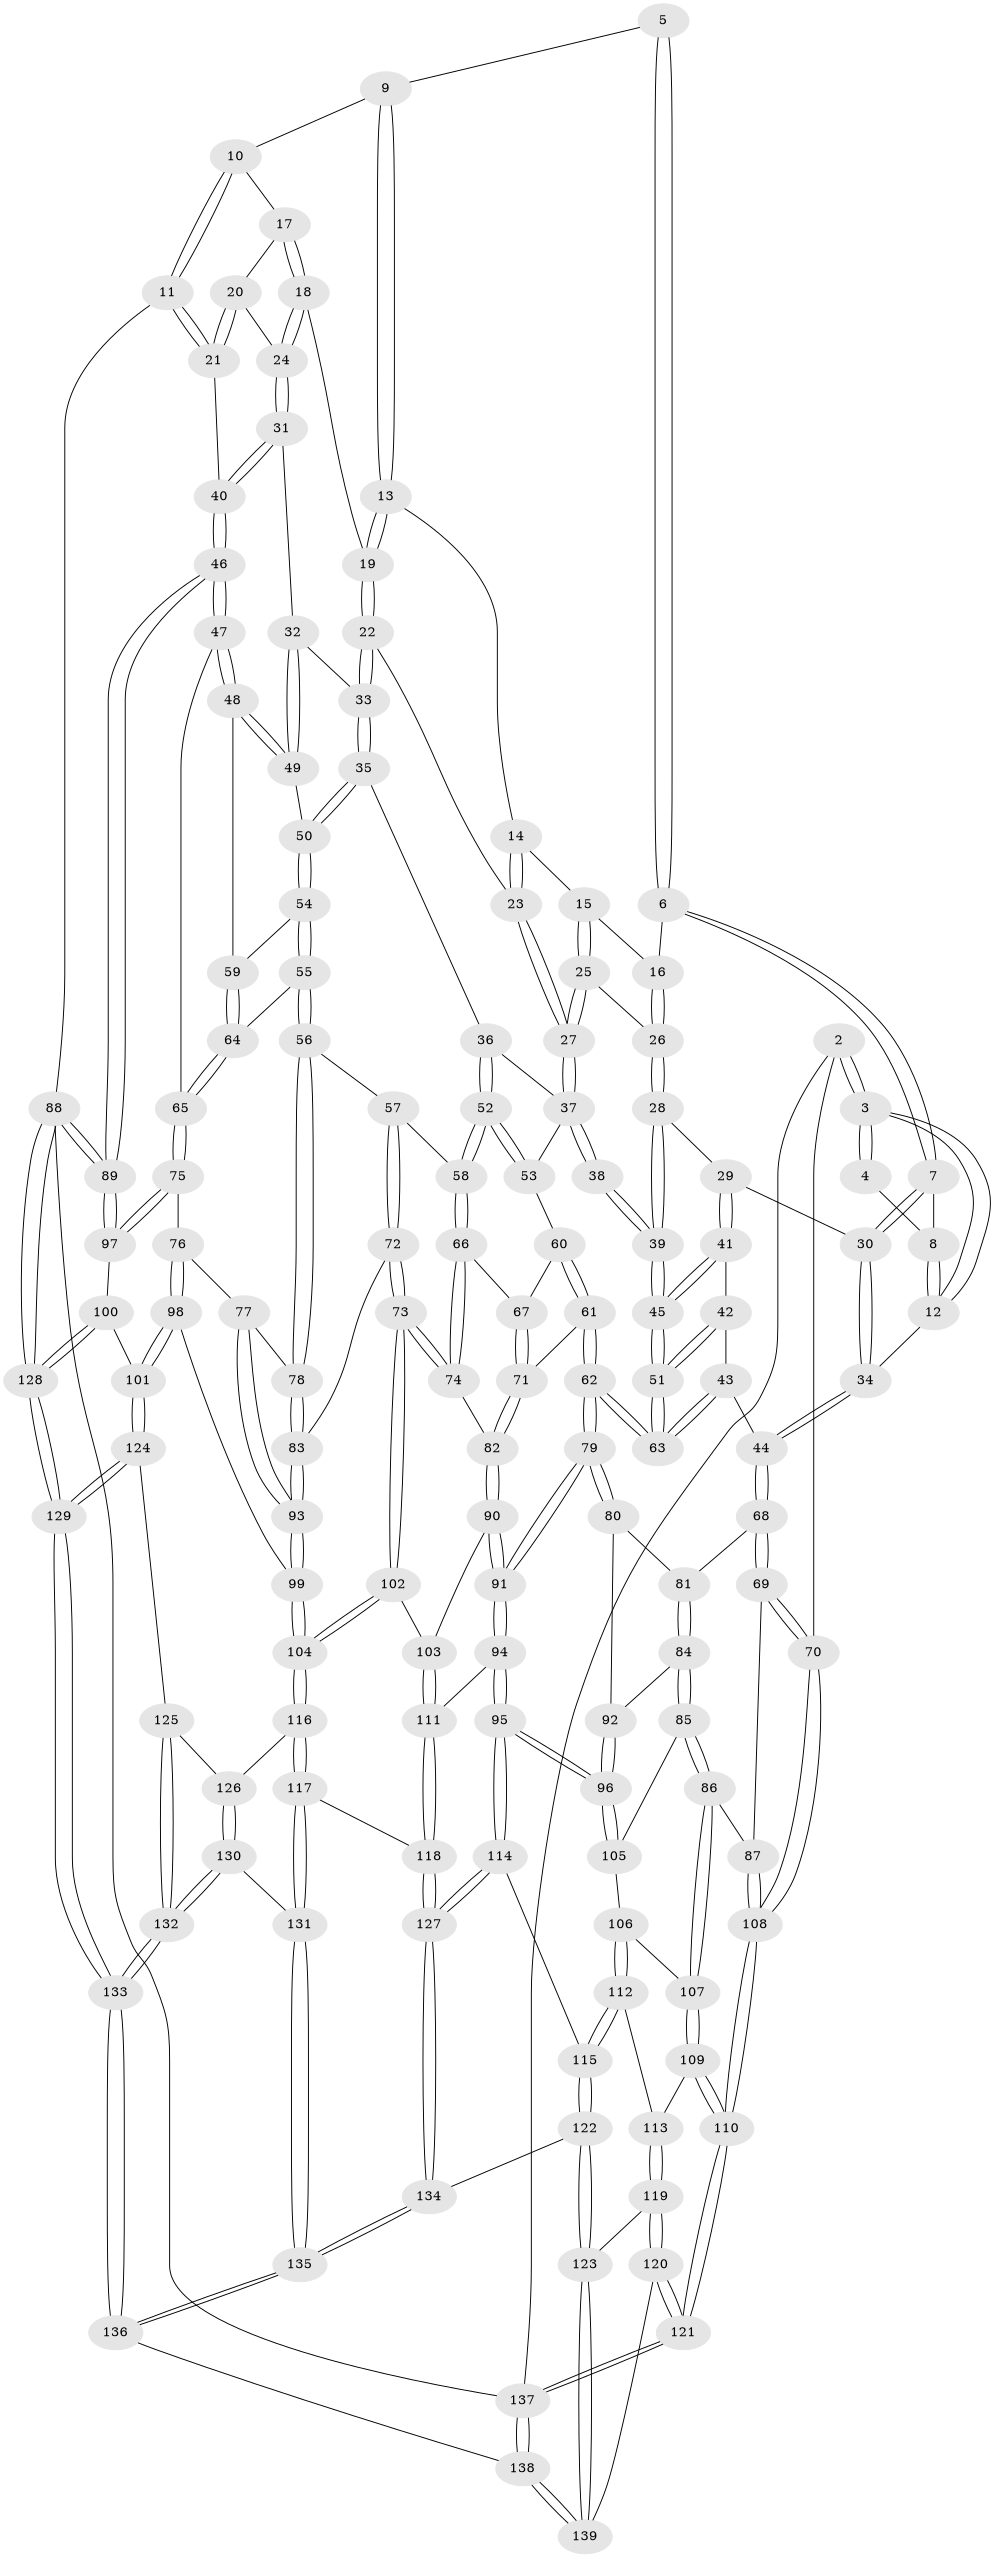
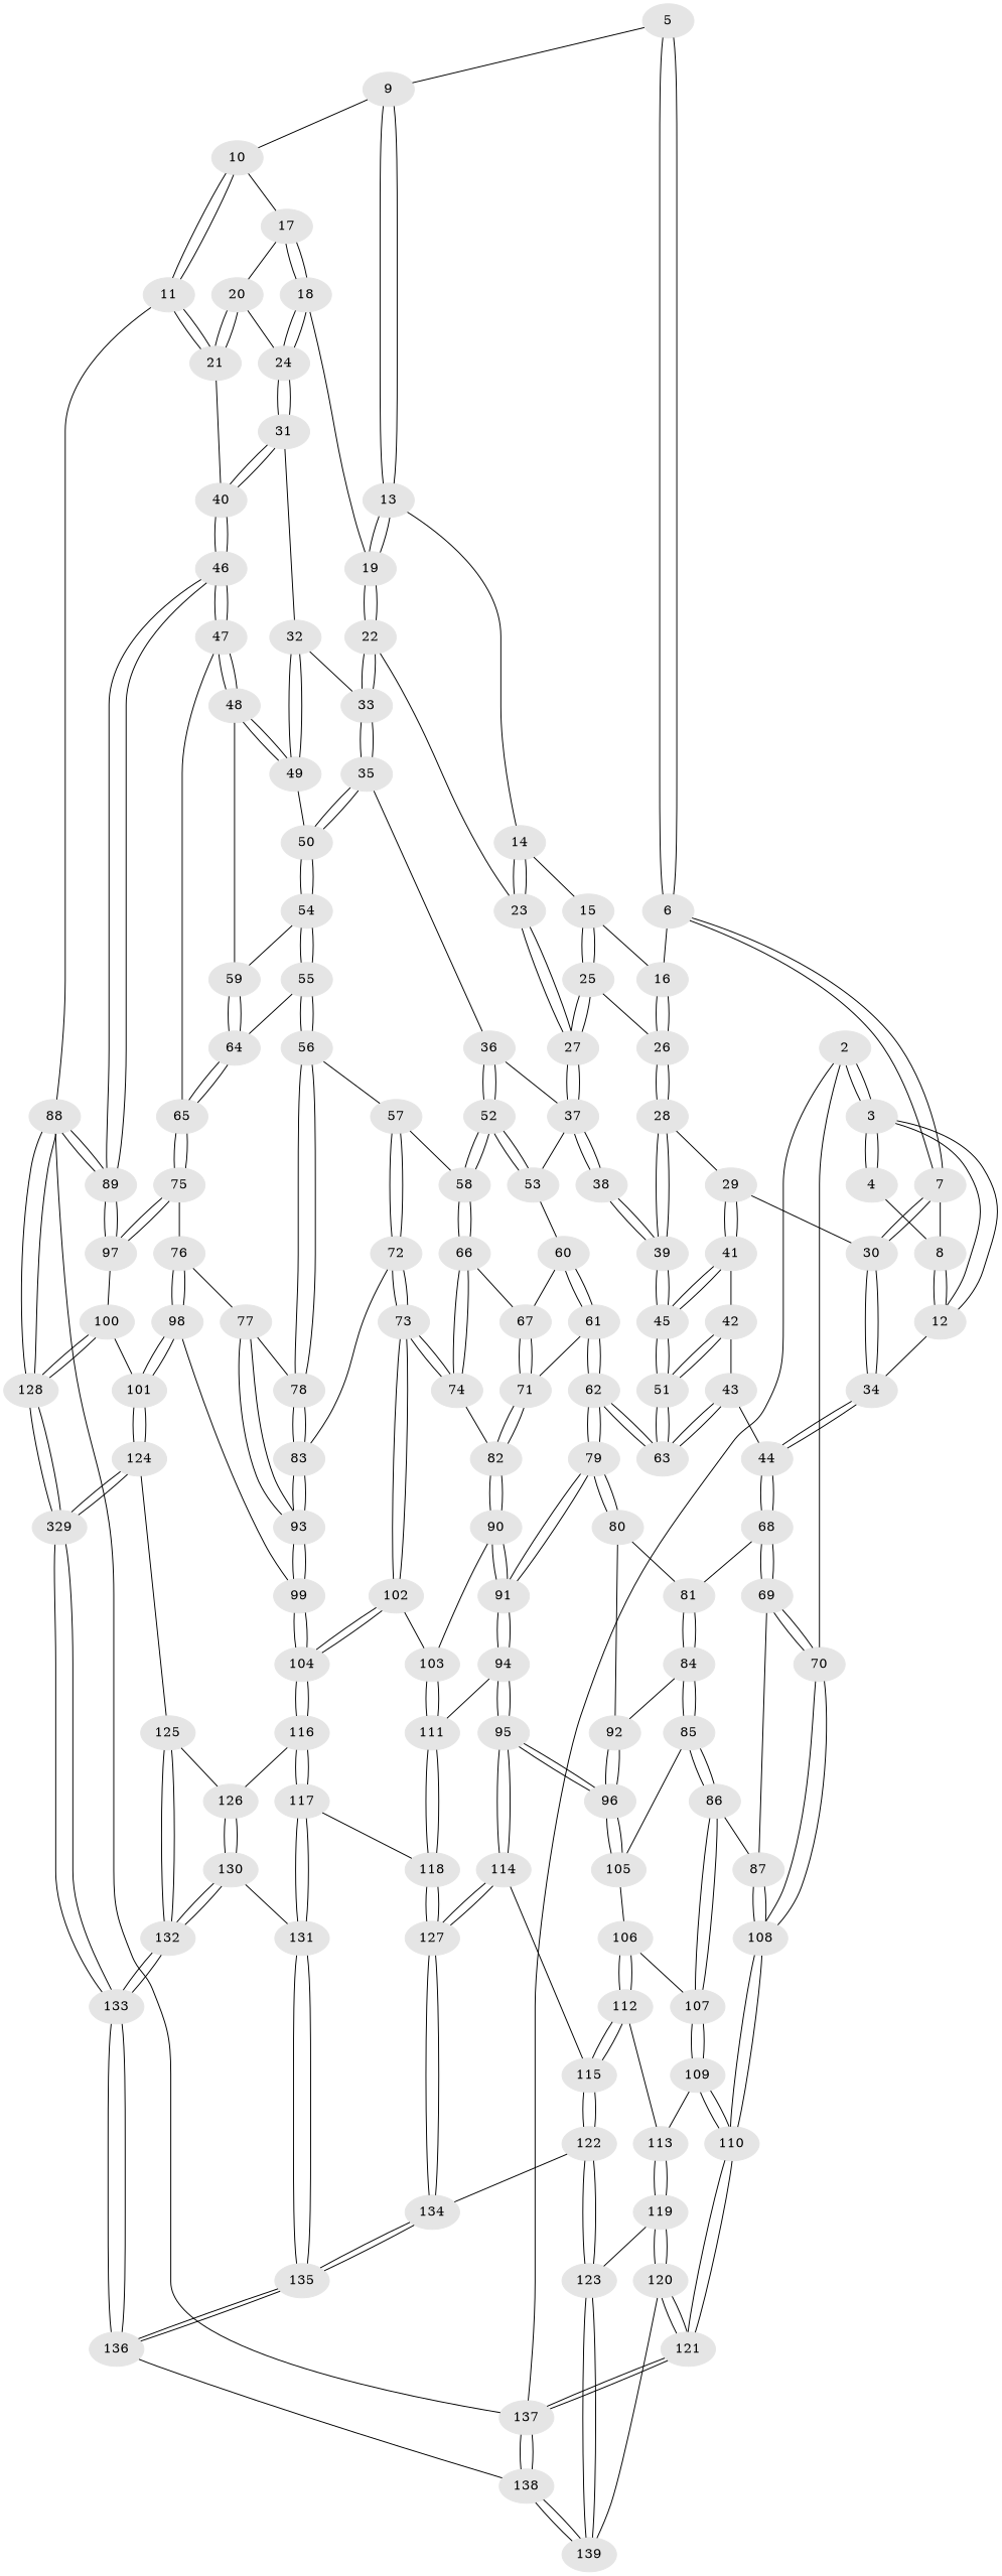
  graph {
    node [color=gray90 style=filled]
    2
    3
    70
    137
    5
    6
    9
    11
    21
    88
    4
    12
    108
    138
    8
    34
    7
    16
    10
    13
    30
    26
    17
    14
    19
    18
    20
    40
    89
    128
    44
    15
    23
    22
    25
    27
    28
    24
    31
    33
    46
    35
    37
    32
    29
    39
    38
    53
    41
    45
    42
    49
    50
    36
    68
    52
    54
    58
    60
    51
    47
    43
    63
    69
    81
    48
    65
    97
    59
    75
    64
    55
    66
    61
    67
    56
    57
    78
    72
    83
    73
    74
    62
    71
    79
    82
    80
    91
    76
    87
    84
    110
    90
    102
    93
    103
    104
    77
    98
    100
    99
    101
    92
    94
    96
    85
    86
    105
    107
    106
    109
-   129
+   129 [label=329]
    111
    95
    114
    118
    115
    127
    124
    116
    125
    117
    126
    112
    113
    121
    119
    122
    120
    123
    134
    131
    130
    135
    139
    132
    133
    136
    2 -- 3
    2 -- 3
    2 -- 70
    2 -- 137
    3 -- 4
    3 -- 4
    3 -- 12
    3 -- 12
    70 -- 108
    70 -- 108
    137 -- 138
    137 -- 138
    5 -- 6
    5 -- 6
    5 -- 9
    6 -- 7
    6 -- 7
    6 -- 16
    9 -- 10
    9 -- 13
    9 -- 13
    11 -- 21
    11 -- 21
    11 -- 88
    21 -- 40
    88 -- 137
    88 -- 89
    88 -- 89
    88 -- 128
    88 -- 128
    4 -- 8
    12 -- 34
    108 -- 110
    108 -- 110
    138 -- 139
    138 -- 139
    8 -- 12
    8 -- 12
    34 -- 44
    34 -- 44
    7 -- 8
    7 -- 30
    7 -- 30
    16 -- 26
    16 -- 26
    10 -- 11
    10 -- 11
    10 -- 17
    13 -- 14
    13 -- 19
    13 -- 19
    30 -- 34
    30 -- 34
    26 -- 28
    26 -- 28
    17 -- 18
    17 -- 18
    17 -- 20
    14 -- 15
    14 -- 23
    14 -- 23
    19 -- 22
    19 -- 22
    18 -- 19
    18 -- 24
    18 -- 24
    20 -- 21
    20 -- 21
    20 -- 24
    40 -- 46
    40 -- 46
    89 -- 97
    89 -- 97
    128 -- 129
    128 -- 129
    44 -- 68
    44 -- 68
    15 -- 16
    15 -- 25
    15 -- 25
    23 -- 27
    23 -- 27
    22 -- 23
    22 -- 33
    22 -- 33
    25 -- 26
    25 -- 27
    25 -- 27
    27 -- 37
    27 -- 37
    28 -- 29
    28 -- 39
    28 -- 39
    24 -- 31
    24 -- 31
    31 -- 40
    31 -- 40
    31 -- 32
    33 -- 35
    33 -- 35
    46 -- 89
    46 -- 89
    46 -- 47
    46 -- 47
    35 -- 50
    35 -- 50
    35 -- 36
    37 -- 38
    37 -- 38
    37 -- 53
    32 -- 33
    32 -- 49
    32 -- 49
    29 -- 30
    29 -- 41
    29 -- 41
    39 -- 45
    39 -- 45
    38 -- 39
    38 -- 39
    53 -- 60
    41 -- 45
    41 -- 45
    41 -- 42
    45 -- 51
    45 -- 51
    42 -- 51
    42 -- 51
    42 -- 43
    49 -- 50
    50 -- 54
    50 -- 54
    36 -- 37
    36 -- 52
    36 -- 52
    68 -- 69
    68 -- 69
    68 -- 81
    52 -- 53
    52 -- 53
    52 -- 58
    52 -- 58
    54 -- 59
    54 -- 55
    54 -- 55
    58 -- 66
    58 -- 66
    60 -- 61
    60 -- 61
    60 -- 67
    51 -- 63
    51 -- 63
    47 -- 48
    47 -- 48
    47 -- 65
    43 -- 44
    43 -- 63
    43 -- 63
    69 -- 70
    69 -- 70
    69 -- 87
    81 -- 84
    81 -- 84
    48 -- 49
    48 -- 49
    48 -- 59
    65 -- 75
    65 -- 75
    97 -- 100
    59 -- 64
    59 -- 64
    75 -- 97
    75 -- 97
    75 -- 76
    64 -- 65
    64 -- 65
    55 -- 64
    55 -- 56
    55 -- 56
    66 -- 67
    66 -- 74
    66 -- 74
    61 -- 62
    61 -- 62
    61 -- 71
    67 -- 71
    67 -- 71
    56 -- 57
    56 -- 78
    56 -- 78
    57 -- 58
    57 -- 72
    57 -- 72
    78 -- 83
    78 -- 83
    72 -- 83
    72 -- 73
    72 -- 73
    83 -- 93
    83 -- 93
    73 -- 74
    73 -- 74
    73 -- 102
    73 -- 102
    74 -- 82
    62 -- 63
    62 -- 63
    62 -- 79
    62 -- 79
    71 -- 82
    71 -- 82
    79 -- 80
    79 -- 80
    79 -- 91
    79 -- 91
    82 -- 90
    82 -- 90
    80 -- 81
    80 -- 92
    91 -- 94
    91 -- 94
    76 -- 77
    76 -- 98
    76 -- 98
    87 -- 108
    87 -- 108
    84 -- 92
    84 -- 85
    84 -- 85
    110 -- 121
    110 -- 121
    90 -- 91
    90 -- 91
    90 -- 103
    102 -- 103
    102 -- 104
    102 -- 104
    93 -- 99
    93 -- 99
    103 -- 111
    103 -- 111
    104 -- 116
    104 -- 116
    77 -- 78
    77 -- 93
    77 -- 93
    98 -- 99
    98 -- 101
    98 -- 101
    100 -- 128
    100 -- 128
    100 -- 101
    99 -- 104
    99 -- 104
    101 -- 124
    101 -- 124
    92 -- 96
    92 -- 96
    94 -- 111
    94 -- 95
    94 -- 95
    96 -- 105
    96 -- 105
    85 -- 86
    85 -- 86
    85 -- 105
    86 -- 87
    86 -- 107
    86 -- 107
    105 -- 106
    107 -- 109
    107 -- 109
    106 -- 107
    106 -- 112
    106 -- 112
    109 -- 110
    109 -- 110
    109 -- 113
    129 -- 133
    129 -- 133
    111 -- 118
    111 -- 118
    95 -- 96
    95 -- 96
    95 -- 114
    95 -- 114
    114 -- 115
    114 -- 127
    114 -- 127
    118 -- 127
    118 -- 127
    115 -- 122
    115 -- 122
    127 -- 134
    127 -- 134
    124 -- 129
    124 -- 129
    124 -- 125
    116 -- 117
    116 -- 117
    116 -- 126
    125 -- 126
    125 -- 132
    125 -- 132
    117 -- 118
    117 -- 131
    117 -- 131
    126 -- 130
    126 -- 130
    112 -- 115
    112 -- 115
    112 -- 113
    113 -- 119
    113 -- 119
    121 -- 137
    121 -- 137
    119 -- 120
    119 -- 120
    119 -- 123
    122 -- 123
    122 -- 123
    122 -- 134
    120 -- 121
    120 -- 121
    120 -- 139
    123 -- 139
    123 -- 139
    134 -- 135
    134 -- 135
    131 -- 135
    131 -- 135
    130 -- 131
    130 -- 132
    130 -- 132
    135 -- 136
    135 -- 136
    132 -- 133
    132 -- 133
    133 -- 136
    133 -- 136
    136 -- 138
  }
